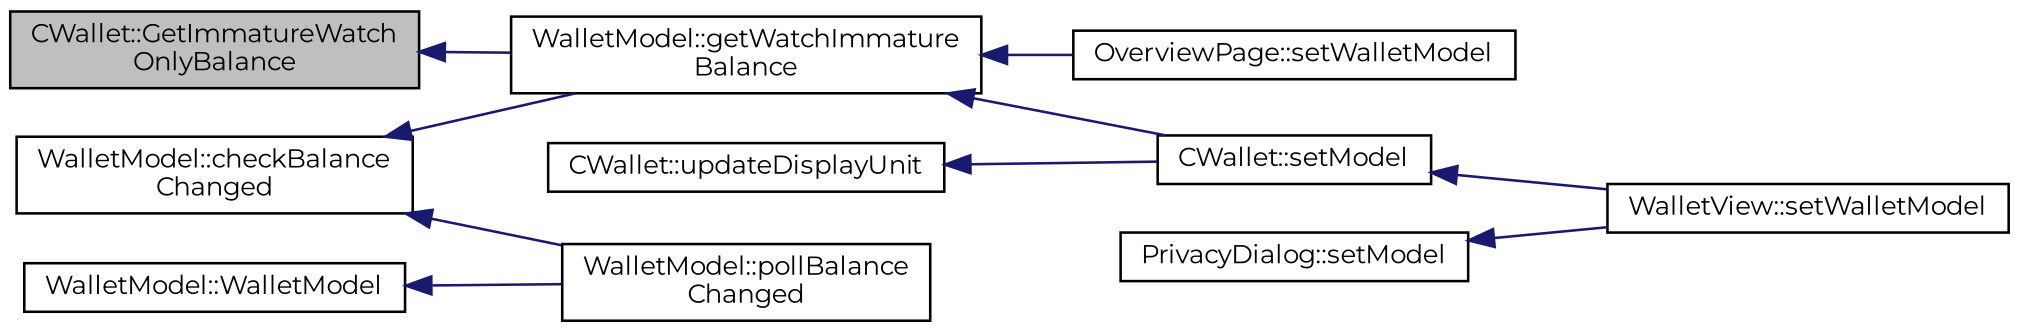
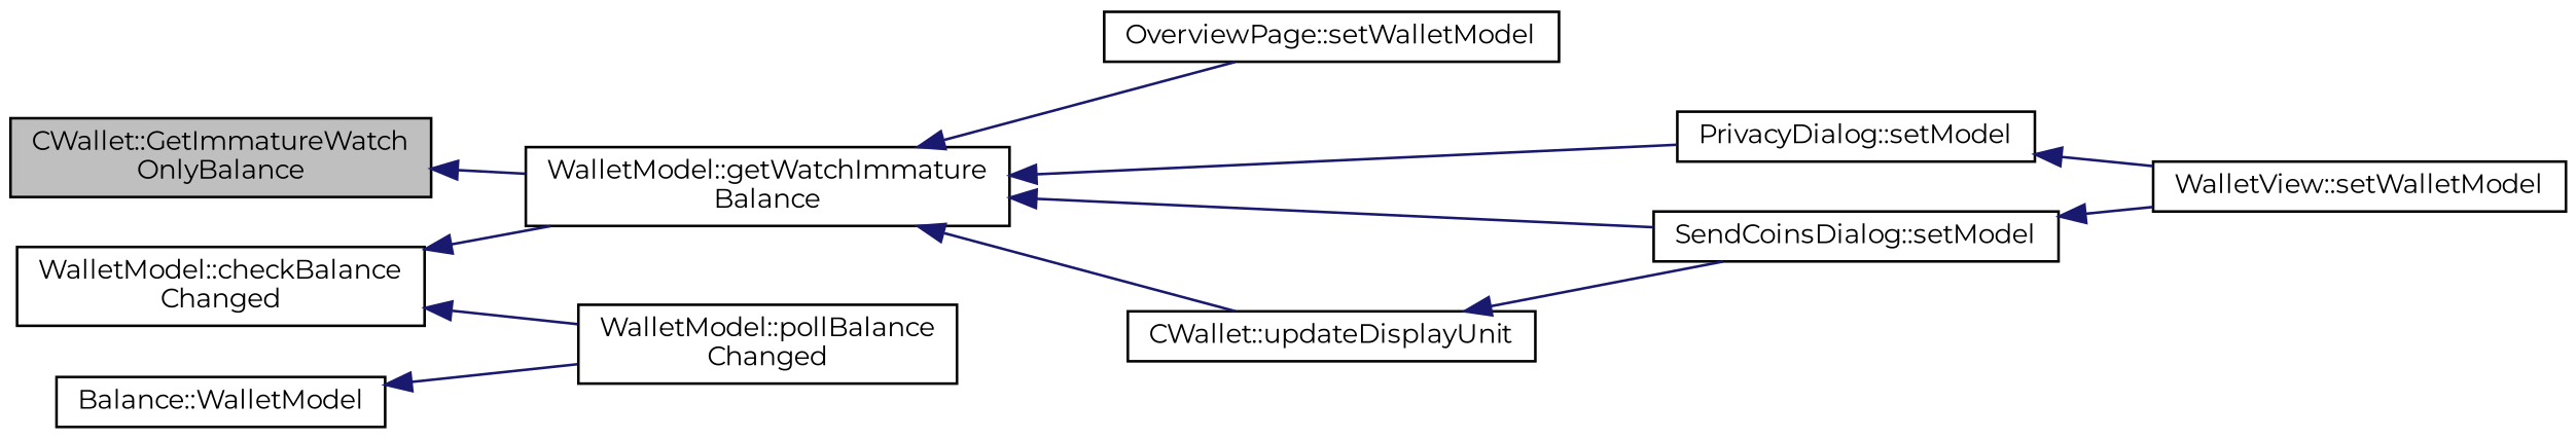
  digraph {
    fontname=Montserrat
    rankdir=LR
    node [color=black fillcolor=white fontname=Montserrat fontsize=10 shape=record style=filled]
    edge [color=midnightblue dir=back fontname=Montserrat fontsize=10 labelfontname=Helvetica labelfontsize=10 style=solid]
    n1 [fillcolor=grey75 fontcolor=black height=0.2 label="CWallet::GetImmatureWatch\lOnlyBalance" width=0.4]
    n2 [height=0.2 label="WalletModel::getWatchImmature\lBalance" width=0.4]
    n3 [height=0.2 label="OverviewPage::setWalletModel" width=0.4]
    n4 [height=0.2 label="PrivacyDialog::setModel" width=0.4]
-   n5 [height=0.2 label="CWallet::setModel" width=0.4]
+   n5 [height=0.2 label="SendCoinsDialog::setModel" width=0.4]
    n6 [height=0.2 label="CWallet::updateDisplayUnit" width=0.4]
    n7 [height=0.2 label="WalletView::setWalletModel" width=0.4]
    n8 [height=0.2 label="WalletModel::checkBalance\lChanged" width=0.4]
    n9 [height=0.2 label="WalletModel::pollBalance\lChanged" width=0.4]
-   n10 [height=0.2 label="WalletModel::WalletModel" width=0.4]
+   n10 [height=0.2 label="Balance::WalletModel" width=0.4]
    n1 -> n2
    n2 -> n3
+   n2 -> n4
    n2 -> n5
+   n2 -> n6
    n4 -> n7
    n5 -> n7
    n6 -> n5
    n8 -> n2
    n8 -> n9
    n10 -> n9
  }
